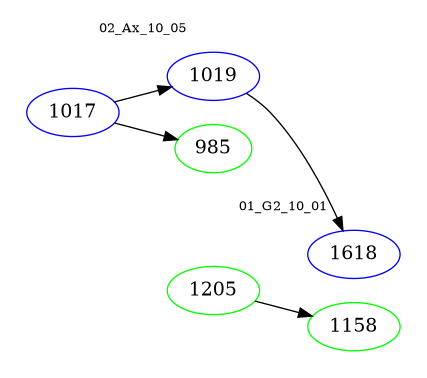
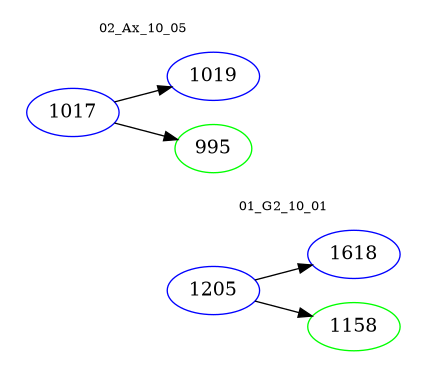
  digraph {
    rankdir=LR
    node [color=blue]
    edge [color=black]
    n1 [label=1017]
-   n2 [color=green label=985]
+   n2 [color=green label=995]
    n3 [label=1019]
-   n4 [color=green label=1205]
+   n4 [label=1205]
    n5 [color=green label=1158]
    n6 [label=1618]
    subgraph cluster_1 {
      color=white
      fontsize=10
      label="02_Ax_10_05"
      n1
      n2
      n3
    }
    subgraph cluster_2 {
      color=white
      fontsize=10
      label="01_G2_10_01"
      n4
      n5
      n6
    }
    n1 -> n2
    n1 -> n3
    n4 -> n5
-   n3 -> n6
+   n4 -> n6
  }
